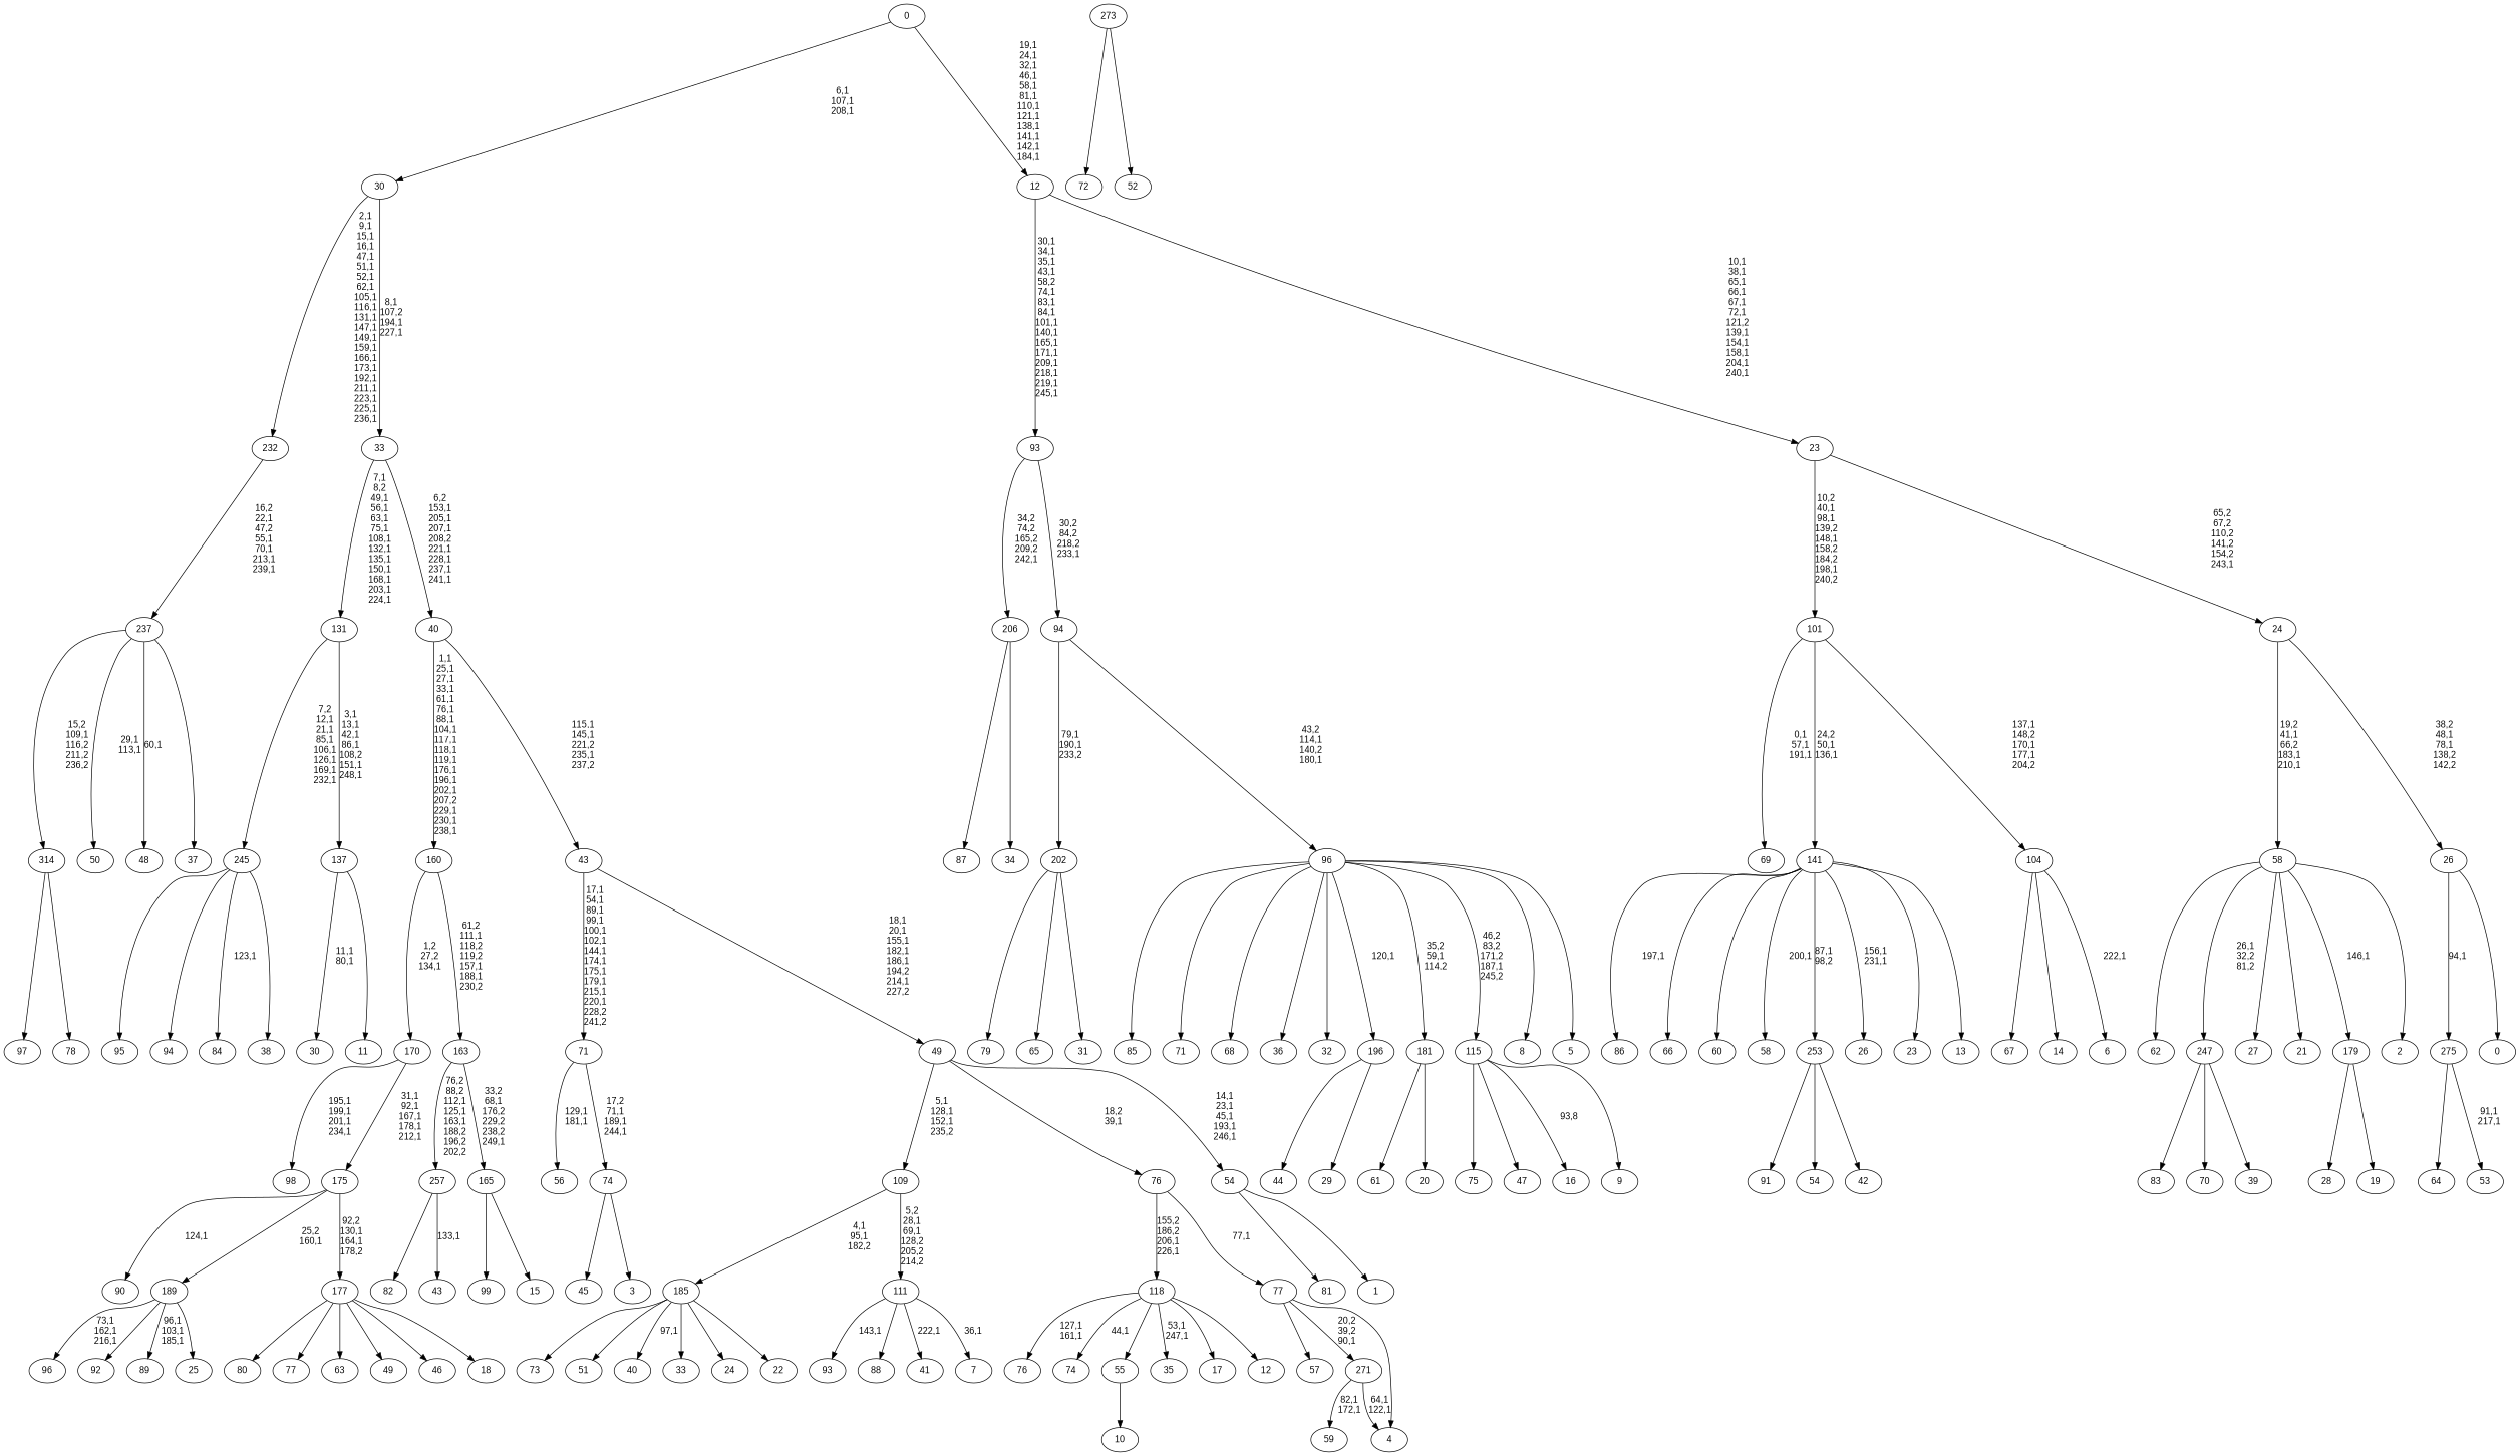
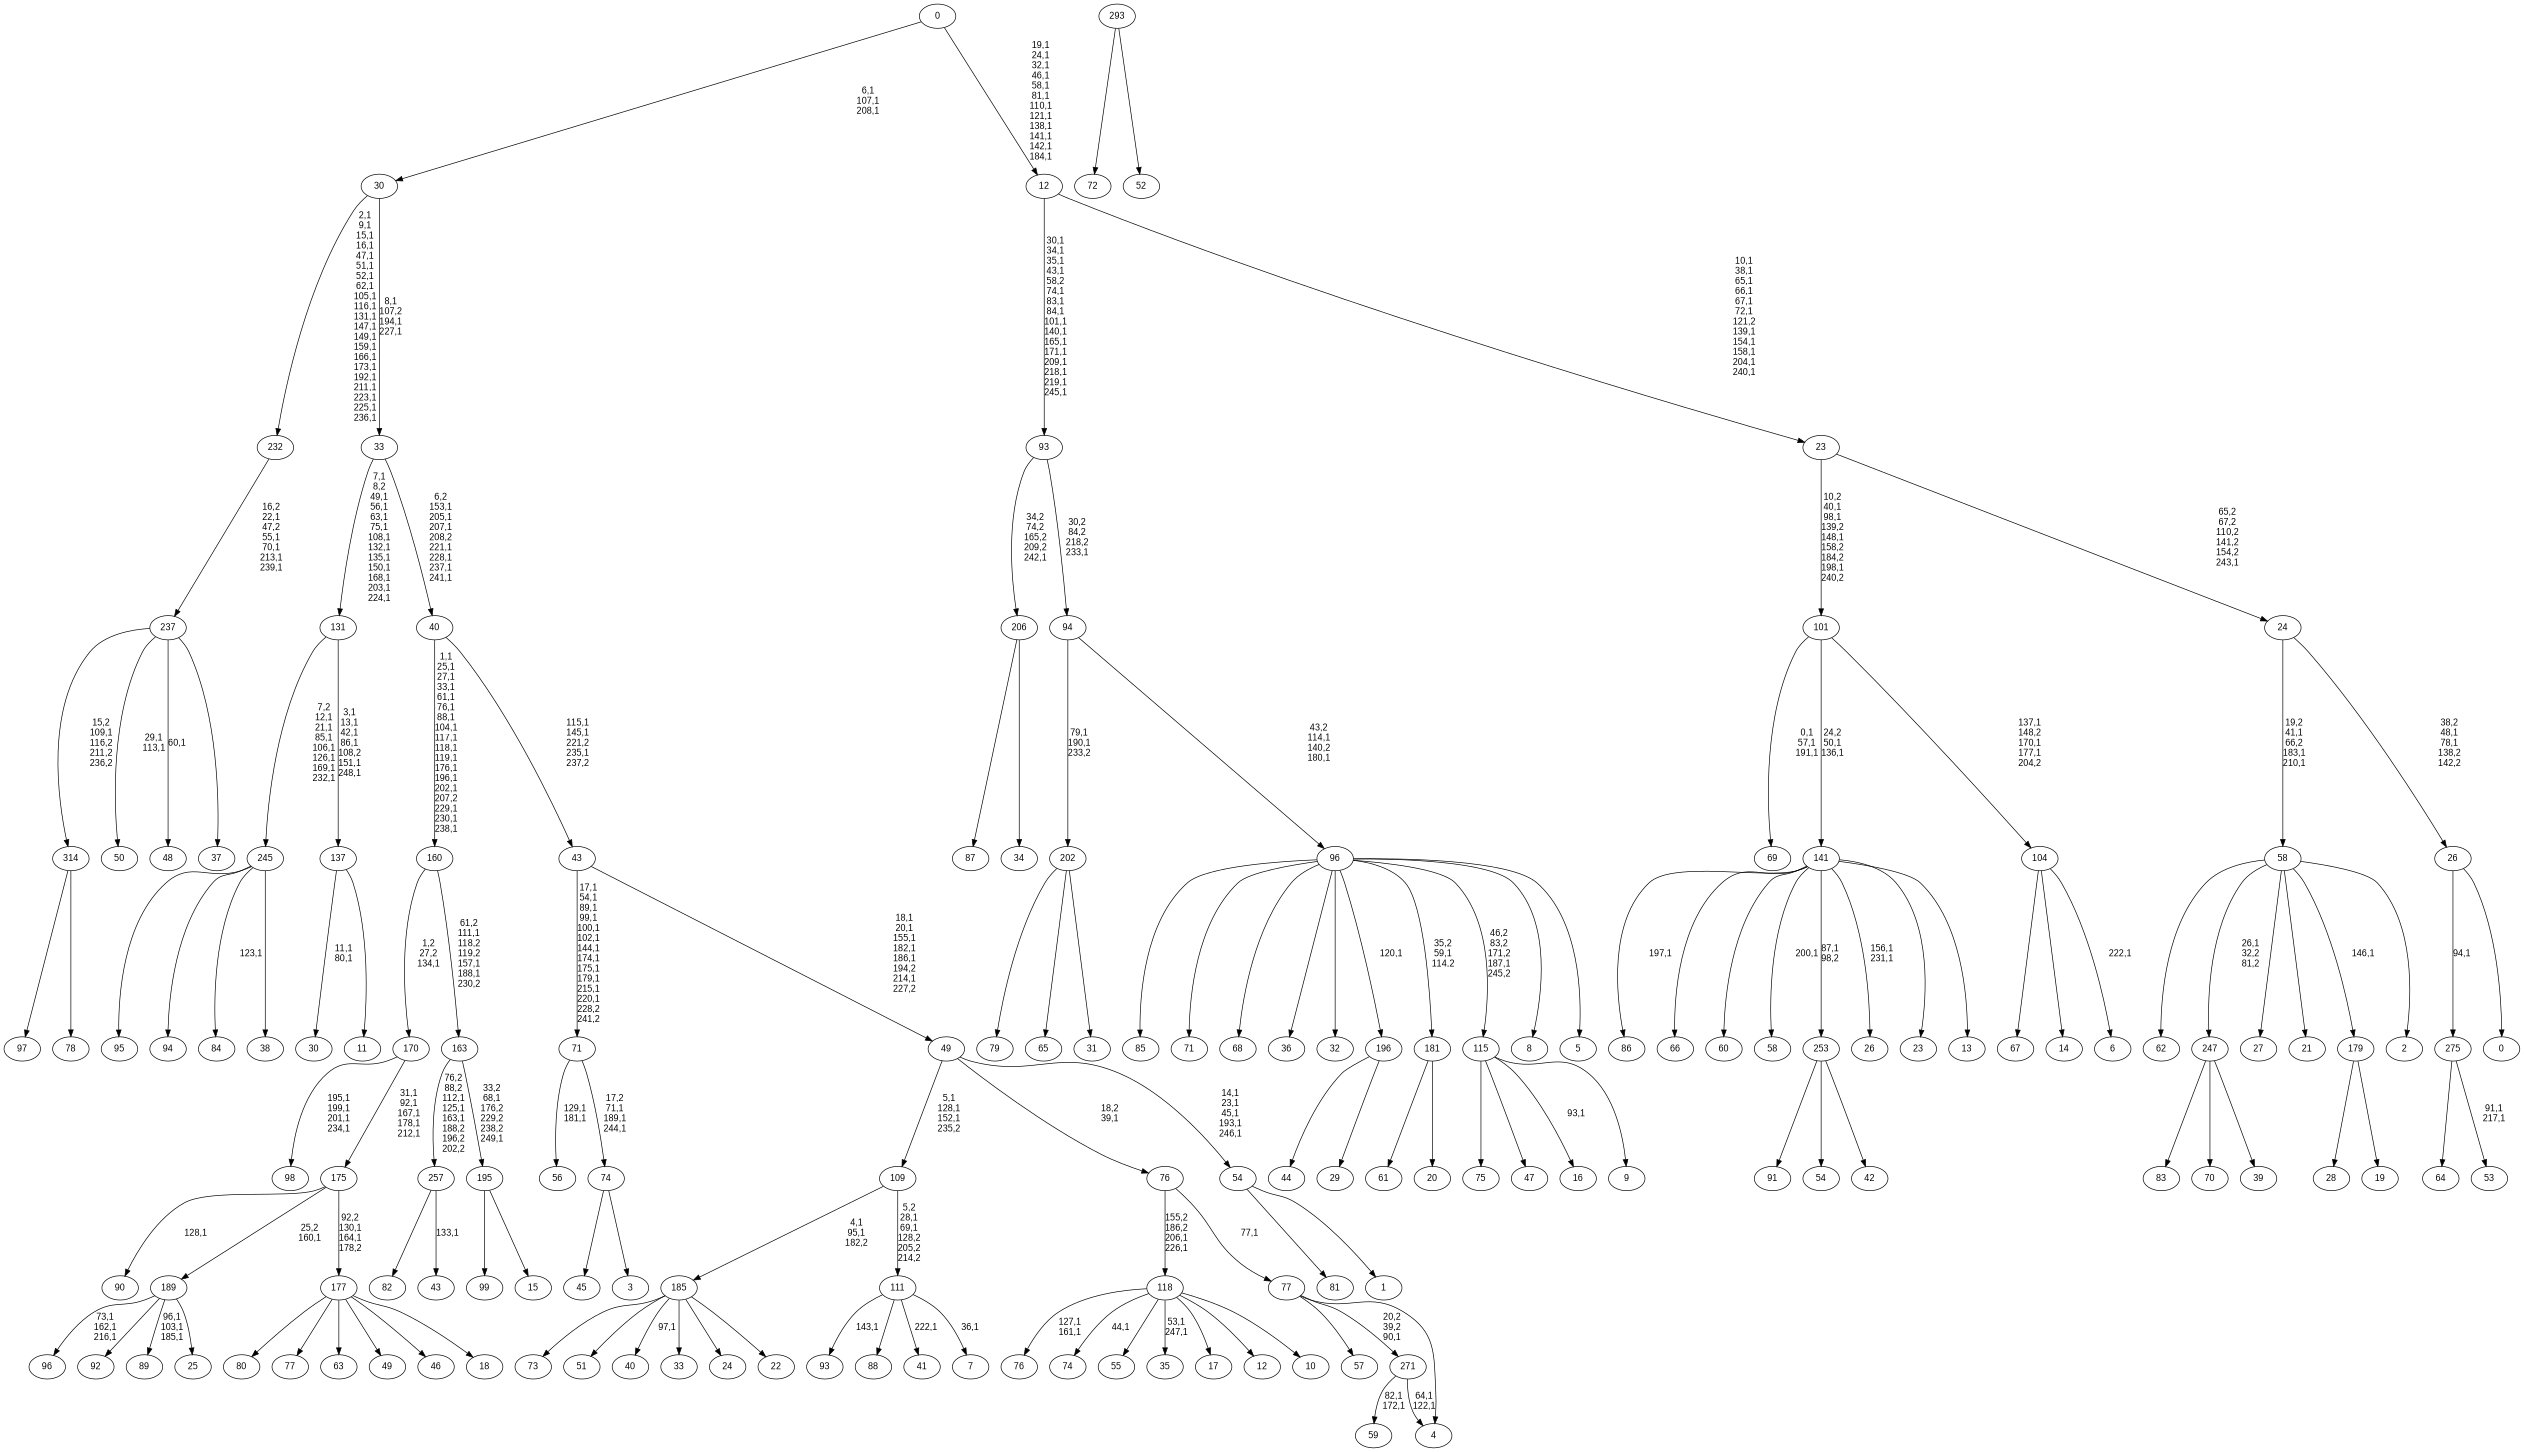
  digraph {
    fontname="Liberation Sans"
    node [fontname="Liberation Sans"]
    edge [fontname="Liberation Sans"]
    n1 [label=99]
    n2 [label=98]
    n3 [label=97]
    n4 [label=96]
    n5 [label=95]
    n6 [label=94]
    n7 [label=93]
    n8 [label=92]
    n9 [label=91]
    n10 [label=90]
    n11 [label=89]
    n12 [label=88]
    n13 [label=87]
    n14 [label=86]
    n15 [label=85]
    n16 [label=84]
    n17 [label=83]
    n18 [label=82]
    n19 [label=81]
    n20 [label=80]
    n21 [label=79]
    n22 [label=78]
    314
    n24 [label=77]
    n25 [label=76]
    n26 [label=75]
    n27 [label=74]
    n28 [label=73]
    n29 [label=72]
    n30 [label=71]
    n31 [label=70]
    n32 [label=69]
    n33 [label=68]
    n34 [label=67]
    n35 [label=66]
    n36 [label=65]
    n37 [label=64]
    n38 [label=63]
    n39 [label=62]
    n40 [label=61]
    n41 [label=60]
    n42 [label=59]
    n43 [label=58]
    n44 [label=57]
    n45 [label=56]
    n46 [label=55]
    n47 [label=54]
    n48 [label=53]
    275
    n50 [label=52]
-   273
+   273 [label=293]
    271
    n53 [label=4]
    n54 [label=51]
    n55 [label=50]
    n56 [label=49]
    n57 [label=48]
    n58 [label=47]
    n59 [label=46]
    n60 [label=45]
    n61 [label=44]
    n62 [label=43]
    257
    n64 [label=42]
    253
    n66 [label=41]
    n67 [label=40]
    n68 [label=39]
    247
    n70 [label=38]
    245
    n72 [label=37]
    237
    232
    n75 [label=36]
    n76 [label=35]
    n77 [label=34]
    206
    n79 [label=33]
    n80 [label=32]
    n81 [label=31]
    202
    n83 [label=30]
    n84 [label=29]
    196
    n86 [label=28]
    n87 [label=27]
    n88 [label=26]
    n89 [label=25]
    189
    n91 [label=24]
    n92 [label=23]
    n93 [label=22]
    185
    n95 [label=21]
    n96 [label=20]
    181
    n98 [label=19]
    179
    n100 [label=18]
    177
    175
    170
    n104 [label=17]
    n105 [label=16]
    n106 [label=15]
-   165
+   165 [label=195]
    163
    160
    n110 [label=14]
    n111 [label=13]
    141
    n113 [label=12]
    n114 [label=11]
    137
    131
    n117 [label=10]
    118
    n119 [label=9]
    115
    n121 [label=8]
    n122 [label=7]
    111
    109
    n125 [label=6]
    104
    101
    n128 [label=5]
    96
    94
    93
    77
    76
    n134 [label=3]
    74
    71
    n137 [label=2]
    58
    n139 [label=1]
    54
    49
    43
    40
    33
    30
    n146 [label=0]
    26
    24
    23
    12
    0
    314 -> n3
    314 -> n22
    275 -> n37
    275 -> n48 [label="91,1\n217,1"]
    273 -> n29
    273 -> n50
    271 -> n42 [label="82,1\n172,1"]
    271 -> n53 [label="64,1\n122,1"]
    257 -> n18
    257 -> n62 [label="133,1"]
    253 -> n9
    253 -> n47
    253 -> n64
    247 -> n17
    247 -> n31
    247 -> n68
    245 -> n5
    245 -> n6
    245 -> n16 [label="123,1"]
    245 -> n70
    237 -> 314 [label="15,2\n109,1\n116,2\n211,2\n236,2"]
    237 -> n55 [label="29,1\n113,1"]
    237 -> n57 [label="60,1"]
    237 -> n72
    232 -> 237 [label="16,2\n22,1\n47,2\n55,1\n70,1\n213,1\n239,1"]
    206 -> n13
    206 -> n77
    202 -> n21
    202 -> n36
    202 -> n81
    196 -> n61
    196 -> n84
    189 -> n4 [label="73,1\n162,1\n216,1"]
    189 -> n8
    189 -> n11 [label="96,1\n103,1\n185,1"]
    189 -> n89
    185 -> n28
    185 -> n54
    185 -> n67 [label="97,1"]
    185 -> n79
    185 -> n91
    185 -> n93
    181 -> n40
    181 -> n96
    179 -> n86
    179 -> n98
    177 -> n20
    177 -> n24
    177 -> n38
    177 -> n56
    177 -> n59
    177 -> n100
-   175 -> n10 [label="124,1"]
+   175 -> n10 [label="128,1"]
    175 -> 189 [label="25,2\n160,1"]
    175 -> 177 [label="92,2\n130,1\n164,1\n178,2"]
    170 -> n2 [label="195,1\n199,1\n201,1\n234,1"]
    170 -> 175 [label="31,1\n92,1\n167,1\n178,1\n212,1"]
    165 -> n1
    165 -> n106
    163 -> 257 [label="76,2\n88,2\n112,1\n125,1\n163,1\n188,2\n196,2\n202,2"]
    163 -> 165 [label="33,2\n68,1\n176,2\n229,2\n238,2\n249,1"]
    160 -> 170 [label="1,2\n27,2\n134,1"]
    160 -> 163 [label="61,2\n111,1\n118,2\n119,2\n157,1\n188,1\n230,2"]
    141 -> n14 [label="197,1"]
    141 -> n35
    141 -> n41
    141 -> n43 [label="200,1"]
    141 -> 253 [label="87,1\n98,2"]
    141 -> n88 [label="156,1\n231,1"]
    141 -> n92
    141 -> n111
    137 -> n83 [label="11,1\n80,1"]
    137 -> n114
    131 -> 245 [label="7,2\n12,1\n21,1\n85,1\n106,1\n126,1\n169,1\n232,1"]
    131 -> 137 [label="3,1\n13,1\n42,1\n86,1\n108,2\n151,1\n248,1"]
    118 -> n25 [label="127,1\n161,1"]
    118 -> n27 [label="44,1"]
    118 -> n46
    118 -> n76 [label="53,1\n247,1"]
    118 -> n104
    118 -> n113
-   n46 -> n117
+   118 -> n117
    115 -> n26
    115 -> n58
-   115 -> n105 [label="93,8"]
+   115 -> n105 [label="93,1"]
    115 -> n119
    111 -> n7 [label="143,1"]
    111 -> n12
    111 -> n66 [label="222,1"]
    111 -> n122 [label="36,1"]
    109 -> 185 [label="4,1\n95,1\n182,2"]
    109 -> 111 [label="5,2\n28,1\n69,1\n128,2\n205,2\n214,2"]
    104 -> n34
    104 -> n110
    104 -> n125 [label="222,1"]
    101 -> n32 [label="0,1\n57,1\n191,1"]
    101 -> 141 [label="24,2\n50,1\n136,1"]
    101 -> 104 [label="137,1\n148,2\n170,1\n177,1\n204,2"]
    96 -> n15
    96 -> n30
    96 -> n33
    96 -> n75
    96 -> n80
    96 -> 196 [label="120,1"]
    96 -> 181 [label="35,2\n59,1\n114,2"]
    96 -> 115 [label="46,2\n83,2\n171,2\n187,1\n245,2"]
    96 -> n121
    96 -> n128
    94 -> 202 [label="79,1\n190,1\n233,2"]
    94 -> 96 [label="43,2\n114,1\n140,2\n180,1"]
    93 -> 206 [label="34,2\n74,2\n165,2\n209,2\n242,1"]
    93 -> 94 [label="30,2\n84,2\n218,2\n233,1"]
    77 -> n44
    77 -> 271 [label="20,2\n39,2\n90,1"]
    77 -> n53
    76 -> 118 [label="155,2\n186,2\n206,1\n226,1"]
    76 -> 77 [label="77,1"]
    74 -> n60
    74 -> n134
    71 -> n45 [label="129,1\n181,1"]
    71 -> 74 [label="17,2\n71,1\n189,1\n244,1"]
    58 -> n39
    58 -> 247 [label="26,1\n32,2\n81,2"]
    58 -> n87
    58 -> n95
    58 -> 179 [label="146,1"]
    58 -> n137
    54 -> n19
    54 -> n139
    49 -> 109 [label="5,1\n128,1\n152,1\n235,2"]
    49 -> 76 [label="18,2\n39,1"]
    49 -> 54 [label="14,1\n23,1\n45,1\n193,1\n246,1"]
    43 -> 71 [label="17,1\n54,1\n89,1\n99,1\n100,1\n102,1\n144,1\n174,1\n175,1\n179,1\n215,1\n220,1\n228,2\n241,2"]
    43 -> 49 [label="18,1\n20,1\n155,1\n182,1\n186,1\n194,2\n214,1\n227,2"]
    40 -> 160 [label="1,1\n25,1\n27,1\n33,1\n61,1\n76,1\n88,1\n104,1\n117,1\n118,1\n119,1\n176,1\n196,1\n202,1\n207,2\n229,1\n230,1\n238,1"]
    40 -> 43 [label="115,1\n145,1\n221,2\n235,1\n237,2"]
    33 -> 131 [label="7,1\n8,2\n49,1\n56,1\n63,1\n75,1\n108,1\n132,1\n135,1\n150,1\n168,1\n203,1\n224,1"]
    33 -> 40 [label="6,2\n153,1\n205,1\n207,1\n208,2\n221,1\n228,1\n237,1\n241,1"]
    30 -> 232 [label="2,1\n9,1\n15,1\n16,1\n47,1\n51,1\n52,1\n62,1\n105,1\n116,1\n131,1\n147,1\n149,1\n159,1\n166,1\n173,1\n192,1\n211,1\n223,1\n225,1\n236,1"]
    30 -> 33 [label="8,1\n107,2\n194,1\n227,1"]
    26 -> 275 [label="94,1"]
    26 -> n146
    24 -> 58 [label="19,2\n41,1\n66,2\n183,1\n210,1"]
    24 -> 26 [label="38,2\n48,1\n78,1\n138,2\n142,2"]
    23 -> 101 [label="10,2\n40,1\n98,1\n139,2\n148,1\n158,2\n184,2\n198,1\n240,2"]
    23 -> 24 [label="65,2\n67,2\n110,2\n141,2\n154,2\n243,1"]
    12 -> 93 [label="30,1\n34,1\n35,1\n43,1\n58,2\n74,1\n83,1\n84,1\n101,1\n140,1\n165,1\n171,1\n209,1\n218,1\n219,1\n245,1"]
    12 -> 23 [label="10,1\n38,1\n65,1\n66,1\n67,1\n72,1\n121,2\n139,1\n154,1\n158,1\n204,1\n240,1"]
    0 -> 30 [label="6,1\n107,1\n208,1"]
    0 -> 12 [label="19,1\n24,1\n32,1\n46,1\n58,1\n81,1\n110,1\n121,1\n138,1\n141,1\n142,1\n184,1"]
  }
